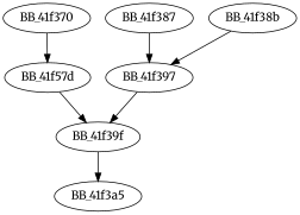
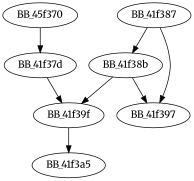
  digraph {
    fontname=Merriweather
    node [fontname=Merriweather]
    edge [fontname=Merriweather]
-   BB_41f370
-   BB_41f37d [label=BB_41f57d]
+   BB_41f370 [label=BB_45f370]
+   BB_41f37d
    BB_41f39f
    n4 [label=BB_41f3a5]
    BB_41f387
    BB_41f38b
    BB_41f397
    BB_41f370 -> BB_41f37d
    BB_41f37d -> BB_41f39f
    BB_41f39f -> n4
+   BB_41f387 -> BB_41f38b
    BB_41f387 -> BB_41f397
    BB_41f38b -> BB_41f397
-   BB_41f397 -> BB_41f39f
+   BB_41f38b -> BB_41f39f
  }
